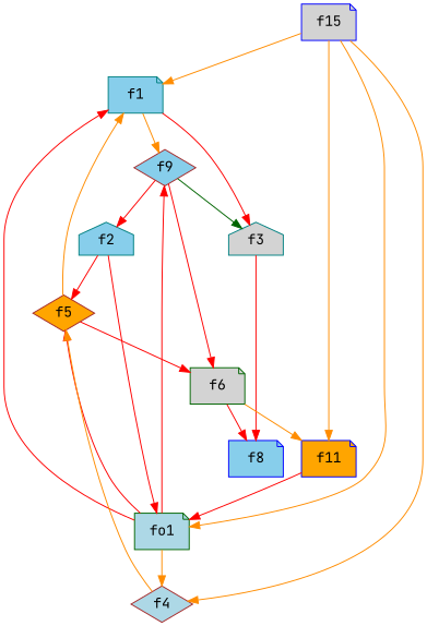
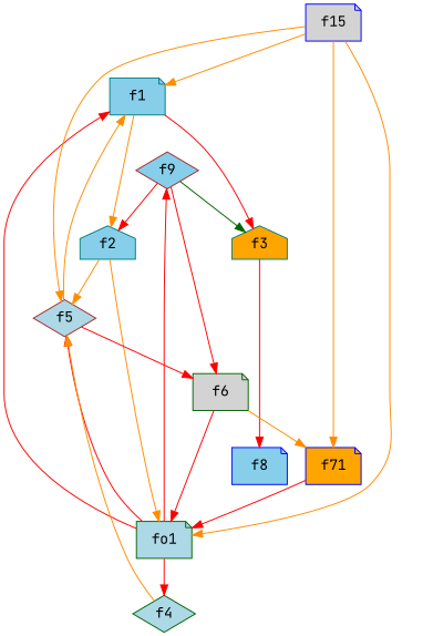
  strict digraph {
    fontname="JetBrains Mono"
    node [color=teal fillcolor=skyblue fontname="JetBrains Mono" shape=note style=filled]
    edge [color=red fontname="JetBrains Mono" weight=2]
    f1
-   f3 [fillcolor=lightgrey shape=house]
+   f3 [fillcolor=orange shape=house]
    f9 [color=brown shape=diamond]
    f8 [color=blue]
    f2 [shape=house]
    f6 [color=darkgreen fillcolor=lightgrey]
-   f5 [color=brown fillcolor=orange shape=diamond]
+   f5 [color=brown fillcolor=lightblue shape=diamond]
    fo1 [color=darkgreen fillcolor=lightblue]
-   f4 [color=brown fillcolor=lightblue shape=diamond]
-   f11 [color=blue fillcolor=orange]
+   f4 [color=darkgreen fillcolor=lightblue shape=diamond]
+   f11 [color=blue fillcolor=orange label=f71]
    n11 [color=blue fillcolor=lightgrey label=f15]
    f1 -> f3
-   f1 -> f9 [color=darkorange]
+   f1 -> f2 [color=darkorange]
    f3 -> f8
    f9 -> f3 [color=darkgreen]
    f9 -> f2
    f9 -> f6
-   f2 -> f5
-   f2 -> fo1
-   f6 -> f8
+   f2 -> f5 [color=darkorange]
+   f2 -> fo1 [color=darkorange]
+   f6 -> fo1
    f6 -> f11 [color=darkorange]
    f5 -> f1 [color=darkorange]
    f5 -> f6
    fo1 -> f1
    fo1 -> f9
    fo1 -> f5
-   fo1 -> f4 [color=darkorange]
+   fo1 -> f4
    f4 -> f5 [color=darkorange]
    f11 -> fo1
    n11 -> f1 [color=darkorange]
    n11 -> fo1 [color=darkorange]
-   n11 -> f4 [color=darkorange]
+   n11 -> f5 [color=darkorange]
    n11 -> f11 [color=darkorange]
  }
